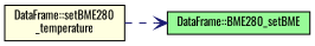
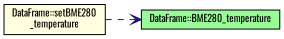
  digraph {
    rankdir=LR
    fontname=Oswald
    node [color=black fontname=Oswald fontsize=10 shape=record style=filled]
    n1 [fillcolor=lightyellow fontcolor=black height=0.2 label="DataFrame::setBME280\l_temperature" width=0.4]
-   n2 [fillcolor=palegreen height=0.2 label="DataFrame::BME280_setBME" width=0.4]
+   n2 [fillcolor=palegreen height=0.2 label="DataFrame::BME280_temperature" width=0.4]
    n1 -> n2 [color=midnightblue fontname=Oswald fontsize=10 labelfontname=Helvetica labelfontsize=10 style=dashed arrowhead=vee]
  }
